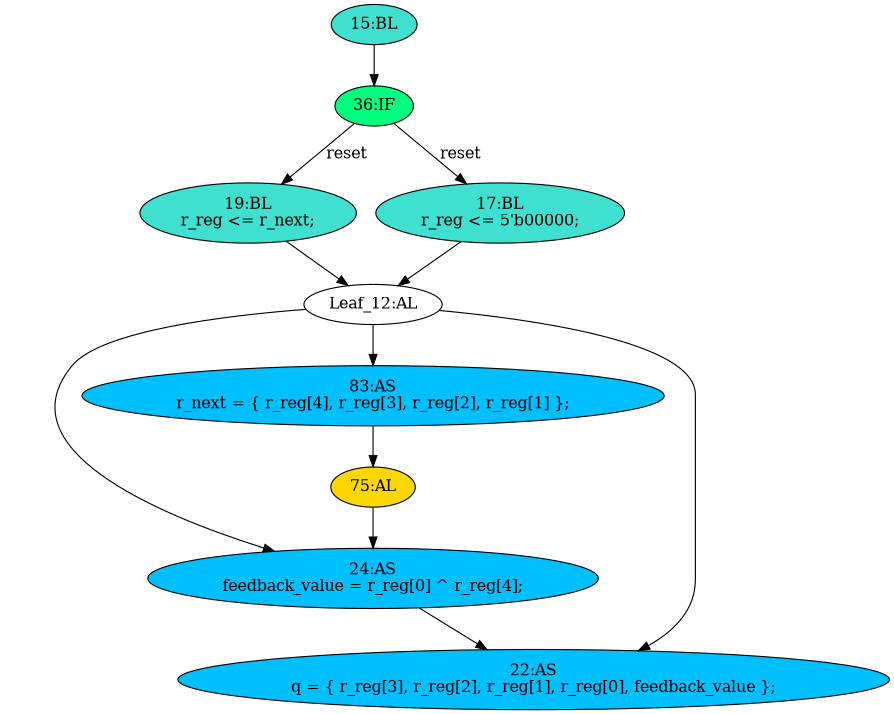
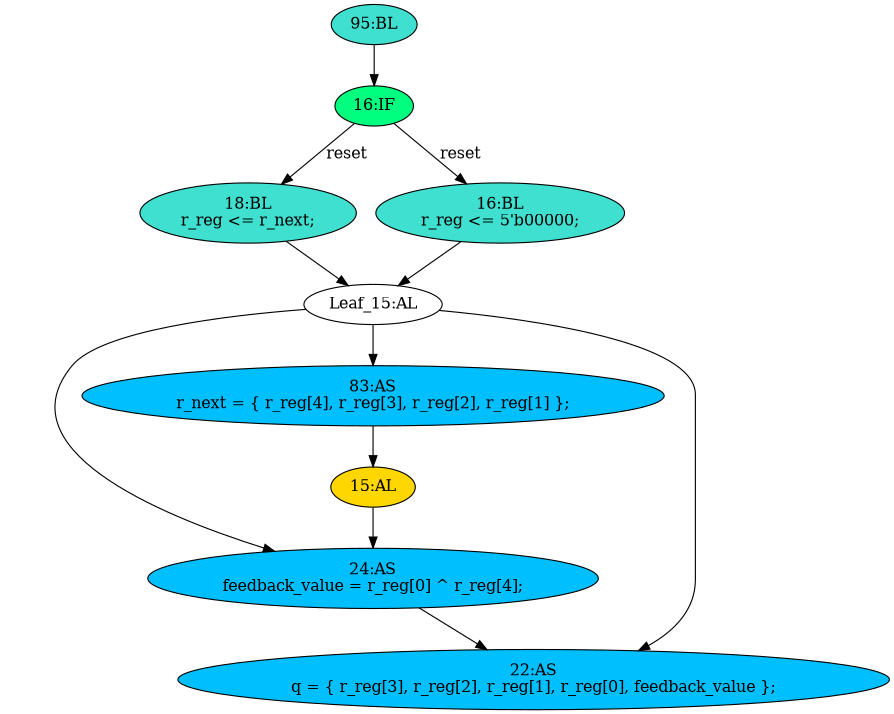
  strict digraph {
    node [fillcolor=turquoise statements="[]" style=filled typ=Block]
-   n1 [ast="<pyverilog.vparser.ast.IfStatement object at 0x7fcae324e290>" fillcolor=springgreen label="36:IF" typ=IfStatement]
-   n2 [ast="<pyverilog.vparser.ast.Block object at 0x7fcae324ee90>" label="19:BL\nr_reg <= r_next;" statements="[<pyverilog.vparser.ast.NonblockingSubstitution object at 0x7fcae32b1150>]"]
-   n3 [ast="<pyverilog.vparser.ast.Block object at 0x7fcae32a34d0>" label="17:BL\nr_reg <= 5'b00000;" statements="[<pyverilog.vparser.ast.NonblockingSubstitution object at 0x7fcae32a3ed0>]"]
-   n4 [def_var="['r_reg']" label="Leaf_12:AL" fillcolor="" statements="" style="" typ=""]
+   n1 [ast="<pyverilog.vparser.ast.IfStatement object at 0x7fcae324e290>" fillcolor=springgreen label="16:IF" typ=IfStatement]
+   n2 [ast="<pyverilog.vparser.ast.Block object at 0x7fcae324ee90>" label="18:BL\nr_reg <= r_next;" statements="[<pyverilog.vparser.ast.NonblockingSubstitution object at 0x7fcae32b1150>]"]
+   n3 [ast="<pyverilog.vparser.ast.Block object at 0x7fcae32a34d0>" label="16:BL\nr_reg <= 5'b00000;" statements="[<pyverilog.vparser.ast.NonblockingSubstitution object at 0x7fcae32a3ed0>]"]
+   n4 [def_var="['r_reg']" label="Leaf_15:AL" fillcolor="" statements="" style="" typ=""]
    n5 [ast="<pyverilog.vparser.ast.Assign object at 0x7fcae2f18c90>" def_var="['feedback_value']" fillcolor=deepskyblue label="24:AS\nfeedback_value = r_reg[0] ^ r_reg[4];" typ=Assign use_var="['r_reg', 'r_reg']"]
    n6 [ast="<pyverilog.vparser.ast.Assign object at 0x7fcae332a250>" def_var="['r_next']" fillcolor=deepskyblue label="83:AS\nr_next = { r_reg[4], r_reg[3], r_reg[2], r_reg[1] };" typ=Assign use_var="['r_reg', 'r_reg', 'r_reg', 'r_reg']"]
    n7 [ast="<pyverilog.vparser.ast.Assign object at 0x7fcae32a6d10>" def_var="['q']" fillcolor=deepskyblue label="22:AS\nq = { r_reg[3], r_reg[2], r_reg[1], r_reg[0], feedback_value };" typ=Assign use_var="['r_reg', 'r_reg', 'r_reg', 'r_reg', 'feedback_value']"]
-   n8 [ast="<pyverilog.vparser.ast.Always object at 0x7fcae32a3d10>" clk_sens=True fillcolor=gold label="75:AL" sens="['clk', 'reset']" typ=Always use_var="['reset', 'r_next']"]
-   n9 [ast="<pyverilog.vparser.ast.Block object at 0x7fcae32a3790>" label="15:BL"]
+   n8 [ast="<pyverilog.vparser.ast.Always object at 0x7fcae32a3d10>" clk_sens=True fillcolor=gold label="15:AL" sens="['clk', 'reset']" typ=Always use_var="['reset', 'r_next']"]
+   n9 [ast="<pyverilog.vparser.ast.Block object at 0x7fcae32a3790>" label="95:BL"]
    n1 -> n2 [cond="['reset']" label=reset lineno=16]
    n1 -> n3 [cond="['reset']" label=reset lineno=16]
    n2 -> n4 [cond="[]" lineno=None]
    n3 -> n4 [cond="[]" lineno=None]
    n4 -> n5
    n4 -> n6
    n4 -> n7
    n5 -> n7
    n6 -> n8
    n8 -> n5 [cond="[]" lineno=None]
    n9 -> n1 [cond="[]" lineno=None]
  }
